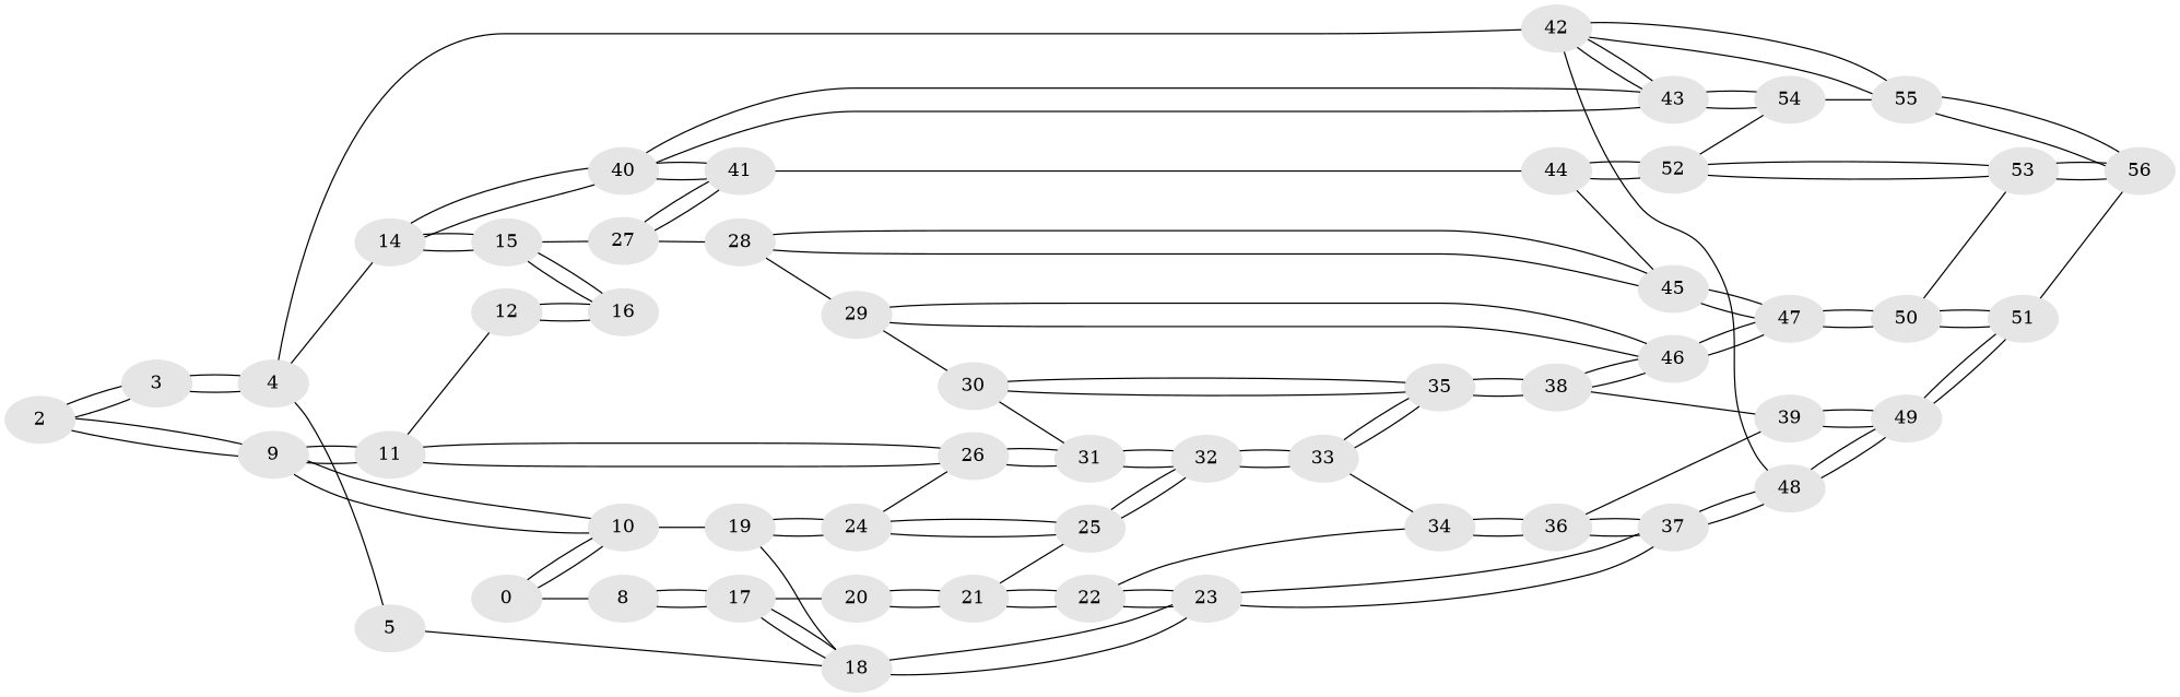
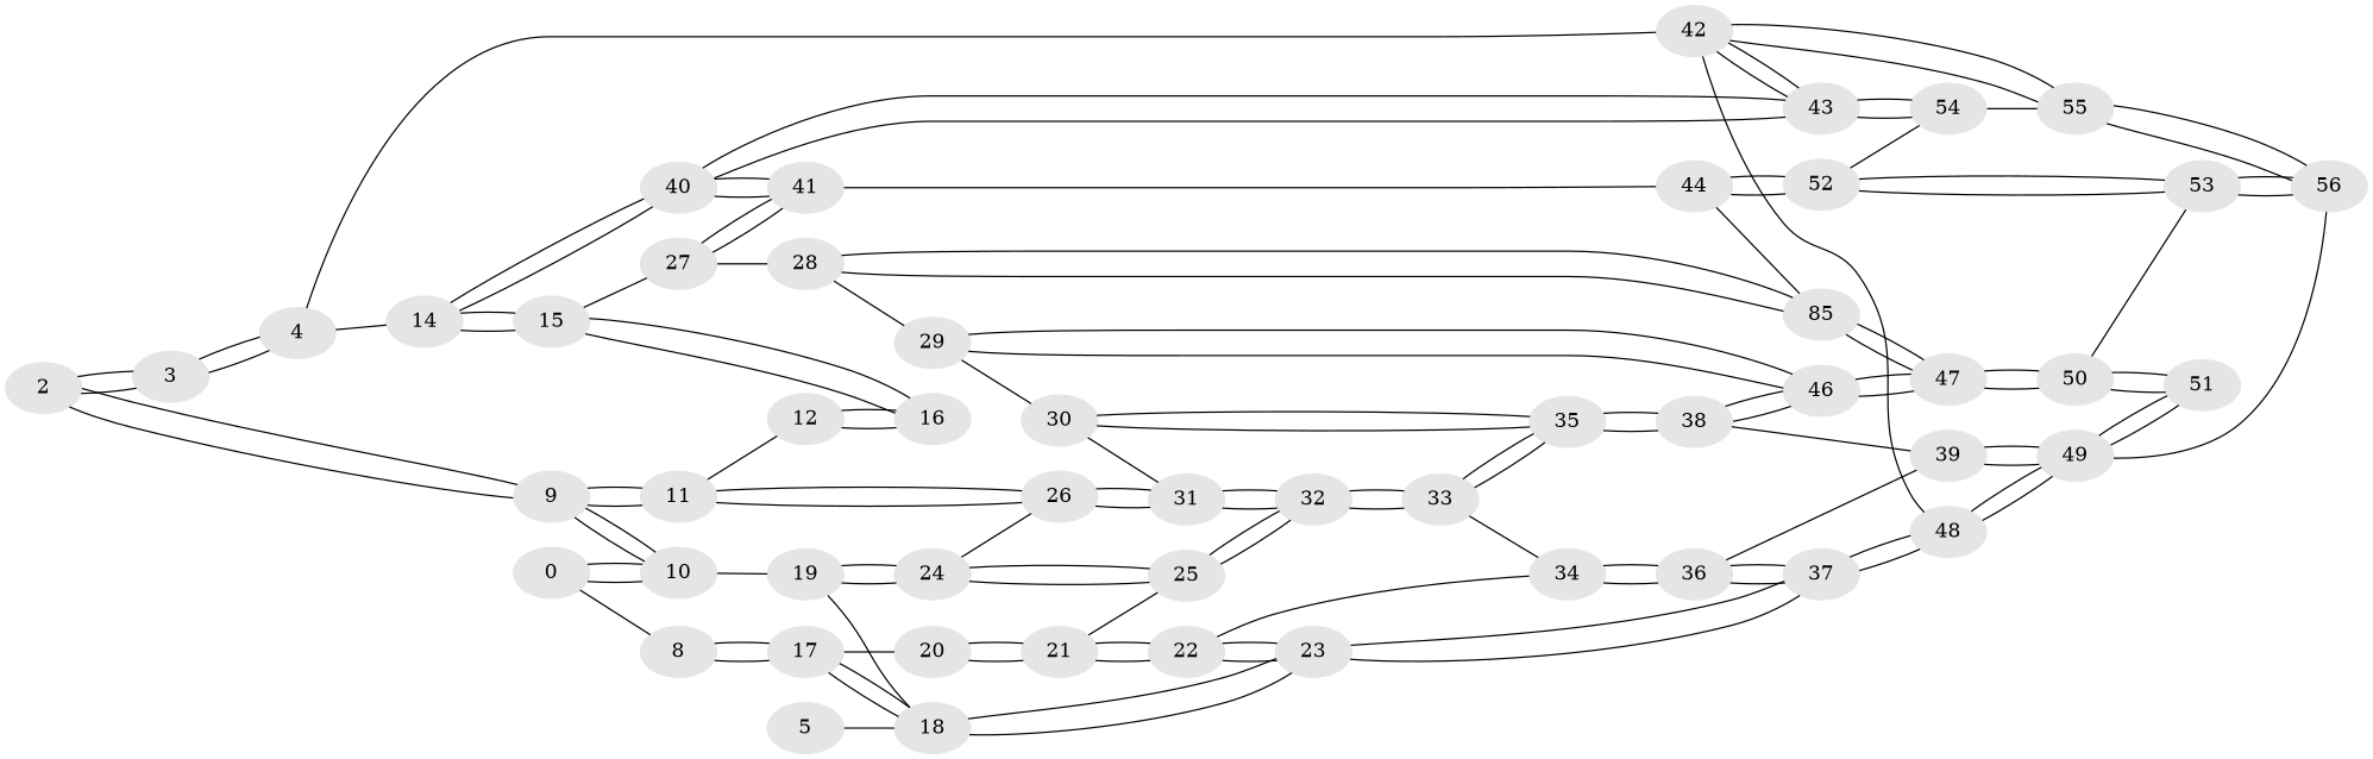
  graph {
    rankdir=LR
    node [color=gray90 style=filled]
    2
    3
    9
    n4 [label=0]
    8
    10
    4
    11
    5
    14
    42
    18
    15
    40
    48
    43
    55
    23
    49
    17
    19
    20
    12
    26
    24
    16
    31
    27
    41
    28
    21
    37
    25
    22
    34
    32
    36
    33
    29
-   45
+   45 [label=85]
    44
    30
    46
    47
    35
    38
    39
    51
    54
    52
    56
    53
    50
    2 -- 3
    2 -- 3
    2 -- 9
    2 -- 9
    3 -- 4
    3 -- 4
    9 -- 10
    9 -- 10
    9 -- 11
    9 -- 11
    n4 -- 8
    n4 -- 10
    n4 -- 10
    8 -- 17
    8 -- 17
    10 -- 19
-   4 -- 5
    4 -- 14
    4 -- 42
    11 -- 12
    11 -- 26
    11 -- 26
    5 -- 18
    14 -- 15
    14 -- 15
    14 -- 40
    14 -- 40
    42 -- 48
    42 -- 43
    42 -- 43
    42 -- 55
    42 -- 55
    18 -- 23
    18 -- 23
    15 -- 16
    15 -- 16
    15 -- 27
    40 -- 43
    40 -- 43
    40 -- 41
    40 -- 41
    48 -- 49
    48 -- 49
    43 -- 54
    43 -- 54
    55 -- 56
    55 -- 56
    23 -- 37
    23 -- 37
    49 -- 51
    49 -- 51
    17 -- 18
    17 -- 18
    17 -- 20
    19 -- 18
    19 -- 24
    19 -- 24
    20 -- 21
    20 -- 21
    12 -- 16
    12 -- 16
    26 -- 31
    26 -- 31
    24 -- 26
    24 -- 25
    24 -- 25
    31 -- 32
    31 -- 32
    27 -- 41
    27 -- 41
    27 -- 28
    41 -- 44
    28 -- 29
    28 -- 45
    28 -- 45
    21 -- 25
    21 -- 22
    21 -- 22
    37 -- 48
    37 -- 48
    25 -- 32
    25 -- 32
    22 -- 23
    22 -- 23
    22 -- 34
    34 -- 36
    34 -- 36
    32 -- 33
    32 -- 33
    36 -- 37
    36 -- 37
    36 -- 39
    33 -- 34
    33 -- 35
    33 -- 35
    29 -- 30
    29 -- 46
    29 -- 46
    45 -- 47
    45 -- 47
    44 -- 45
    44 -- 52
    44 -- 52
    30 -- 31
    30 -- 35
    30 -- 35
    46 -- 47
    46 -- 47
    47 -- 50
    47 -- 50
    35 -- 38
    35 -- 38
    38 -- 46
    38 -- 46
    38 -- 39
    39 -- 49
    39 -- 49
-   51 -- 56
+   49 -- 56
    54 -- 55
    52 -- 54
    52 -- 53
    52 -- 53
    53 -- 56
    53 -- 56
    50 -- 51
    50 -- 51
    50 -- 53
  }
